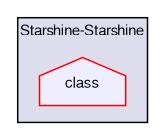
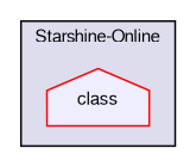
  digraph {
    compound=true
    n1 [fillcolor="#eeeeff" fontname=FreeSans fontsize=10 label=class pencolor=black shape=house style=filled color=red]
    subgraph cluster_1 {
      bgcolor="#ddddee"
      fontname=FreeSans
      fontsize=10
-     label="Starshine-Starshine"
+     label="Starshine-Online"
      pencolor=black
      n1
    }
  }
